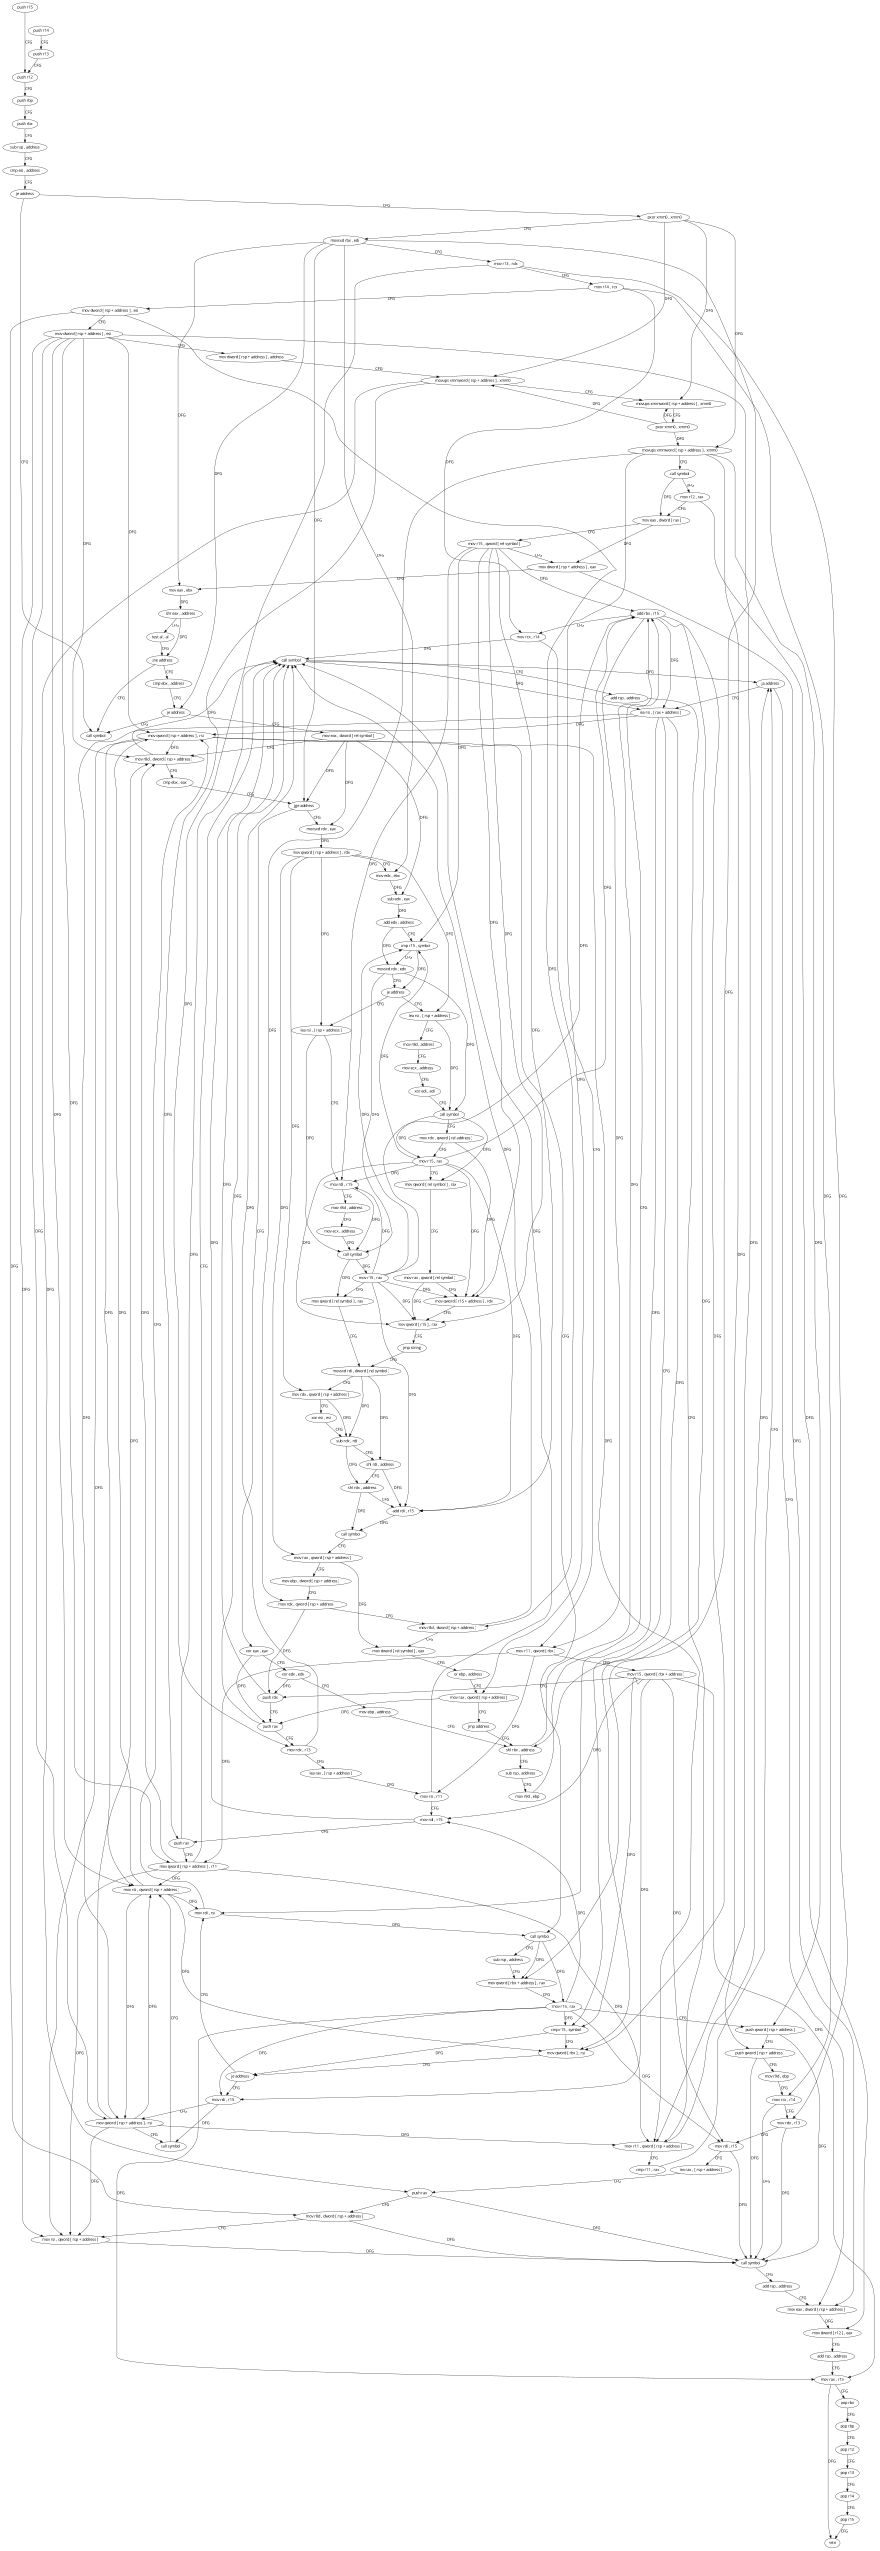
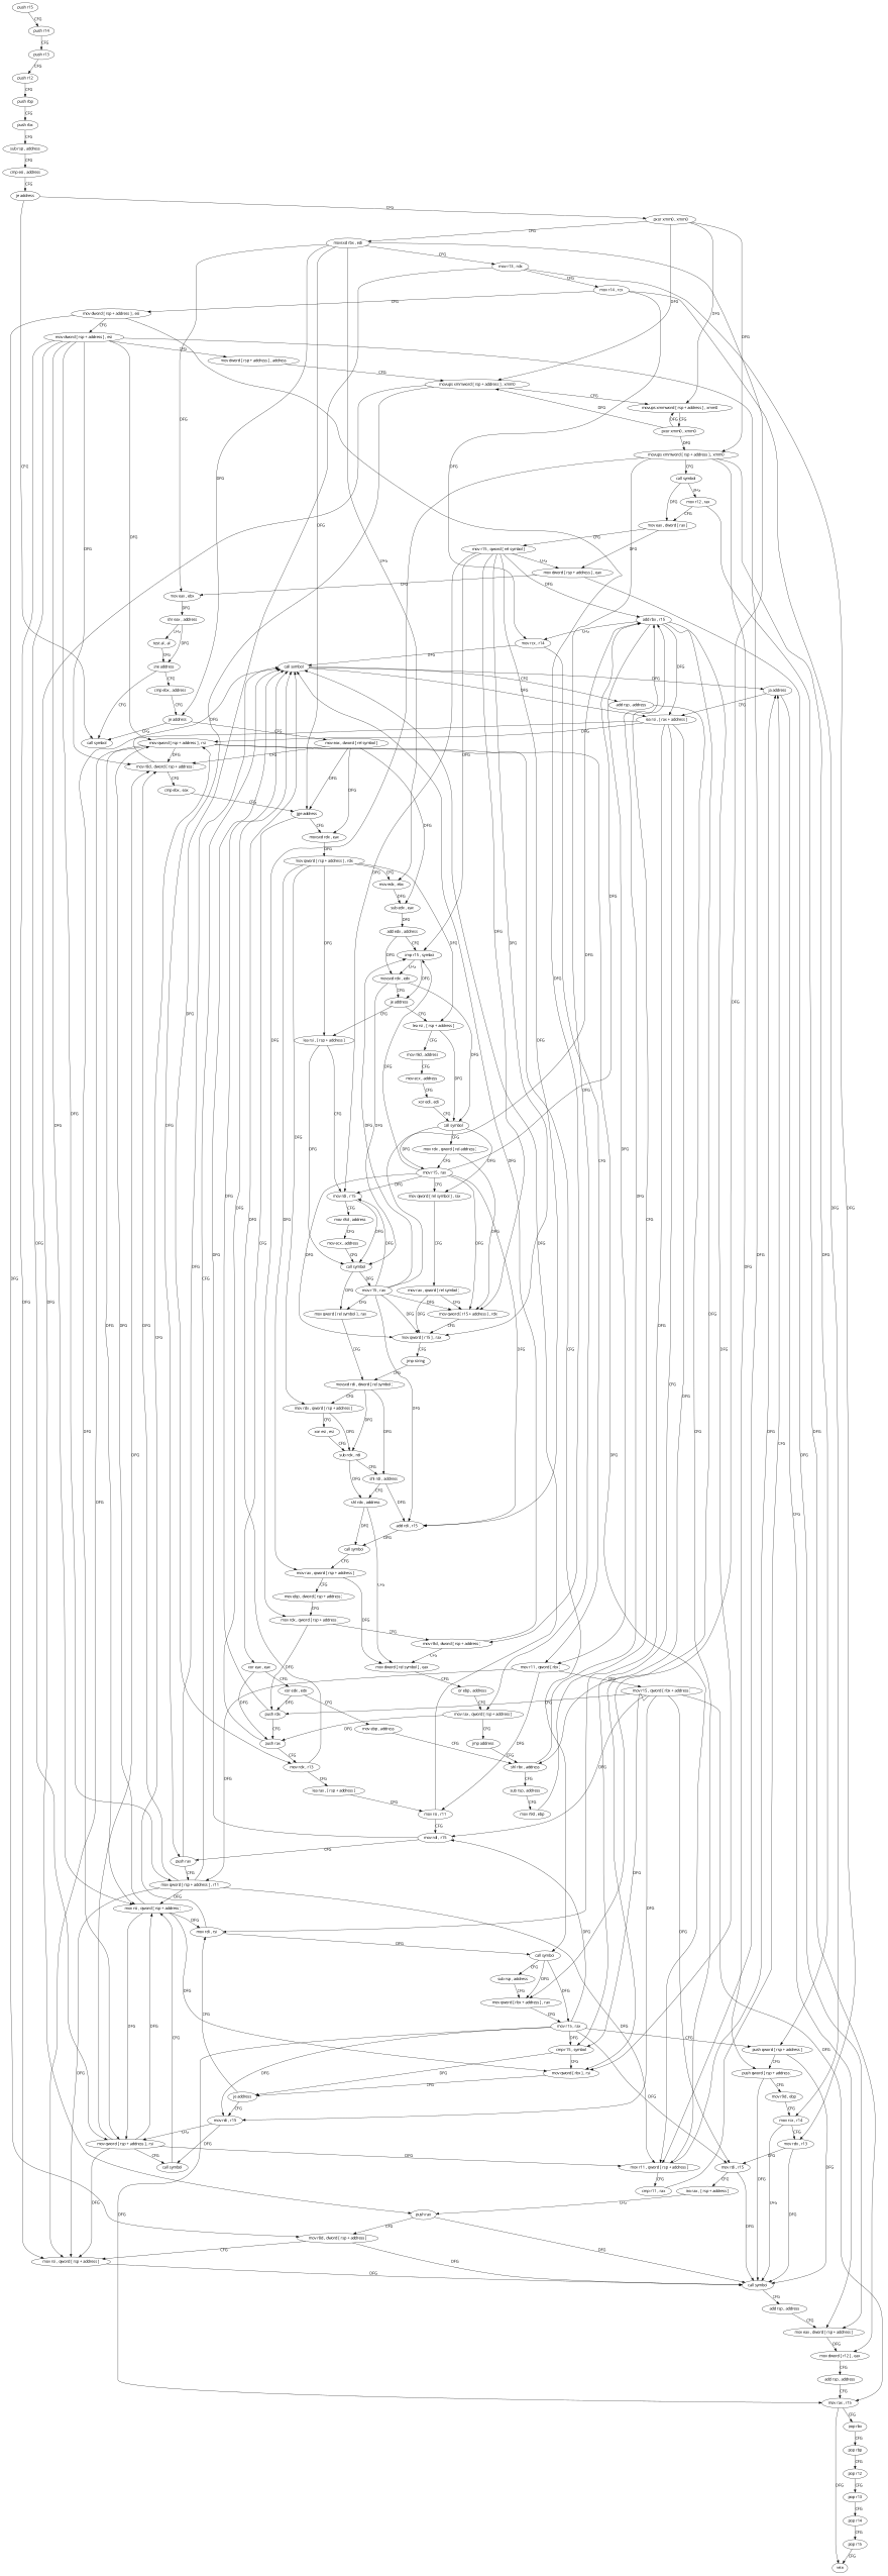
  digraph {
    fontname="Open Sans"
    node [fontname="Open Sans"]
    edge [fontname="Open Sans"]
    n1 [label="push r15"]
    n2 [label="push r14"]
    n3 [label="push r13"]
    n4 [label="push r12"]
    n5 [label="push rbp"]
    n6 [label="push rbx"]
    n7 [label="sub rsp , address"]
    n8 [label="cmp esi , address"]
    n9 [label="je address"]
    n10 [label="call symbol"]
    n11 [label="pxor xmm0 , xmm0"]
    n12 [label="movsxd rbx , edi"]
    n13 [label="movups xmmword [ rsp + address ] , xmm0"]
    n14 [label="movups xmmword [ rsp + address ] , xmm0"]
    n15 [label="movups xmmword [ rsp + address ] , xmm0"]
    n16 [label="mov r13 , rdx"]
    n17 [label="mov eax , ebx"]
    n18 [label="je address"]
    n19 [label="jge address"]
    n20 [label="mov edx , ebx"]
    n21 [label="shl rbx , address"]
    n22 [label="push rax"]
    n23 [label="push rax"]
    n24 [label="pxor xmm0 , xmm0"]
    n25 [label="call symbol"]
    n26 [label="mov rdx , qword [ rsp + address ]"]
    n27 [label="mov rax , qword [ rsp + address ]"]
    n28 [label="push qword [ rsp + address ]"]
    n29 [label="push qword [ rsp + address ]"]
    n30 [label="mov r14 , rcx"]
    n31 [label="mov rdx , r13"]
    n32 [label="mov rdx , r13"]
    n33 [label="shr eax , address"]
    n34 [label="mov eax , dword [ rel symbol ]"]
    n35 [label="movsxd rdx , eax"]
    n36 [label="xor eax , eax"]
    n37 [label="sub edx , eax"]
    n38 [label="add rbx , r15"]
    n39 [label="sub rsp , address"]
    n40 [label="mov dword [ rsp + address ] , esi"]
    n41 [label="mov rcx , r14"]
    n42 [label="mov rcx , r14"]
    n43 [label="call symbol"]
    n44 [label="lea rax , [ rsp + address ]"]
    n45 [label="mov rdi , r15"]
    n46 [label="call symbol"]
    n47 [label="mov dword [ rsp + address ] , esi"]
    n48 [label="mov r8d , dword [ rsp + address ]"]
    n49 [label="mov r8d , dword [ rsp + address ]"]
    n50 [label="mov r11 , qword [ rbx ]"]
    n51 [label="mov dword [ rsp + address ] , address"]
    n52 [label="mov r8d , dword [ rsp + address ]"]
    n53 [label="mov qword [ rsp + address ] , r11"]
    n54 [label="mov r11 , qword [ rsp + address ]"]
    n55 [label="mov qword [ rsp + address ] , rsi"]
    n56 [label="mov rsi , qword [ rsp + address ]"]
    n57 [label="mov qword [ rsp + address ] , rsi"]
    n58 [label="mov rsi , qword [ rsp + address ]"]
    n59 [label="mov dword [ rel symbol ] , eax"]
    n60 [label="cmp ebx , eax"]
    n61 [label="ja address"]
    n62 [label="cmp r11 , rax"]
    n63 [label="call symbol"]
    n64 [label="call symbol"]
    n65 [label="mov qword [ rbx ] , rsi"]
    n66 [label="mov rdi , rsi"]
    n67 [label="mov r12 , rax"]
    n68 [label="mov eax , dword [ rax ]"]
    n69 [label="push rdx"]
    n70 [label="push rax"]
    n71 [label="jmp address"]
    n72 [label="mov r9d , ebp"]
    n73 [label="mov dword [ r12 ] , eax"]
    n74 [label="mov r15 , qword [ rel symbol ]"]
    n75 [label="mov dword [ rsp + address ] , eax"]
    n76 [label="add rsp , address"]
    n77 [label="cmp r15 , symbol"]
    n78 [label="mov qword [ r15 + address ] , rdx"]
    n79 [label="mov qword [ r15 ] , rax"]
    n80 [label="mov rdi , r15"]
    n81 [label="add rdi , r15"]
    n82 [label="mov eax , dword [ rsp + address ]"]
    n83 [label="movsxd rdx , edx"]
    n84 [label="je address"]
    n85 [label="jmp string"]
    n86 [label="call symbol"]
    n87 [label="mov r8d , address"]
    n88 [label="call symbol"]
    n89 [label="lea rsi , [ rax + address ]"]
    n90 [label="mov qword [ rbx + address ] , rax"]
    n91 [label="test al , al"]
    n92 [label="jne address"]
    n93 [label="cmp ebx , address"]
    n94 [label="mov qword [ rsp + address ] , rdx"]
    n95 [label="add edx , address"]
    n96 [label="add rsp , address"]
    n97 [label="xor edx , edx"]
    n98 [label="lea rsi , [ rsp + address ]"]
    n99 [label="lea rsi , [ rsp + address ]"]
    n100 [label="mov rdx , qword [ rsp + address ]"]
    n101 [label="mov rax , qword [ rsp + address ]"]
    n102 [label="mov ebp , address"]
    n103 [label="call symbol"]
    n104 [label="mov r8d , address"]
    n105 [label="sub rdx , rdi"]
    n106 [label="xor esi , esi"]
    n107 [label="mov ebp , dword [ rsp + address ]"]
    n108 [label="mov rdx , qword [ rel address ]"]
    n109 [label="mov r15 , rax"]
    n110 [label="mov qword [ rel symbol ] , rax"]
    n111 [label="mov r15 , rax"]
    n112 [label="mov qword [ rel symbol ] , rax"]
    n113 [label="mov ecx , address"]
    n114 [label="mov r9d , ebp"]
    n115 [label="xor edi , edi"]
    n116 [label="mov rax , qword [ rel symbol ]"]
    n117 [label="movsxd rdi , dword [ rel symbol ]"]
    n118 [label="shl rdi , address"]
    n119 [label="shl rdx , address"]
    n120 [label="mov ecx , address"]
    n121 [label="mov rax , r15"]
    n122 [label="pop rbx"]
    n123 [label=retn]
    n124 [label="pop rbp"]
    n125 [label="pop r12"]
    n126 [label="pop r13"]
    n127 [label="pop r14"]
    n128 [label="pop r15"]
    n129 [label="cmp r15 , symbol"]
    n130 [label="je address"]
    n131 [label="mov rdi , r15"]
    n132 [label="sub rsp , address"]
    n133 [label="mov r15 , rax"]
    n134 [label="or ebp , address"]
    n135 [label="mov r15 , qword [ rbx + address ]"]
    n136 [label="mov rsi , r11"]
    n137 [label="mov rdi , r15"]
    n138 [label="lea rax , [ rsp + address ]"]
    n139 [label="add rsp , address"]
-   n1 -> n4 [label=CFG]
+   n1 -> n2 [label=CFG]
    n2 -> n3 [label=CFG]
    n3 -> n4 [label=CFG]
    n4 -> n5 [label=CFG]
    n5 -> n6 [label=CFG]
    n6 -> n7 [label=CFG]
    n7 -> n8 [label=CFG]
    n8 -> n9 [label=CFG]
    n9 -> n10 [label=CFG]
    n9 -> n11 [label=CFG]
    n11 -> n12 [label=CFG]
    n11 -> n13 [label=DFG]
    n11 -> n14 [label=DFG]
    n11 -> n15 [label=DFG]
    n12 -> n16 [label=CFG]
    n12 -> n17 [label=DFG]
    n12 -> n18 [label=DFG]
    n12 -> n19 [label=DFG]
    n12 -> n20 [label=DFG]
    n12 -> n21 [label=DFG]
    n13 -> n14 [label=CFG]
    n13 -> n22 [label=DFG]
    n13 -> n23 [label=DFG]
    n14 -> n24 [label=CFG]
    n15 -> n25 [label=CFG]
    n15 -> n26 [label=DFG]
    n15 -> n27 [label=DFG]
    n15 -> n28 [label=DFG]
    n15 -> n29 [label=DFG]
    n16 -> n30 [label=CFG]
    n16 -> n31 [label=DFG]
    n16 -> n32 [label=DFG]
    n17 -> n33 [label=DFG]
    n18 -> n10 [label=CFG]
    n18 -> n34 [label=CFG]
    n19 -> n35 [label=CFG]
    n19 -> n36 [label=CFG]
    n20 -> n37 [label=DFG]
    n21 -> n38 [label=DFG]
    n21 -> n39 [label=CFG]
    n22 -> n43 [label=DFG]
    n22 -> n53 [label=CFG]
    n23 -> n46 [label=DFG]
    n23 -> n49 [label=CFG]
    n24 -> n13 [label=DFG]
    n24 -> n14 [label=DFG]
    n24 -> n15 [label=DFG]
    n25 -> n67 [label=DFG]
    n25 -> n68 [label=DFG]
    n26 -> n48 [label=CFG]
    n26 -> n69 [label=DFG]
    n27 -> n70 [label=DFG]
    n27 -> n71 [label=CFG]
    n28 -> n29 [label=CFG]
    n28 -> n46 [label=DFG]
    n29 -> n46 [label=DFG]
    n29 -> n72 [label=CFG]
    n30 -> n40 [label=CFG]
    n30 -> n41 [label=DFG]
    n30 -> n42 [label=DFG]
    n31 -> n43 [label=DFG]
    n31 -> n44 [label=CFG]
    n32 -> n45 [label=CFG]
    n32 -> n46 [label=DFG]
    n33 -> n91 [label=CFG]
    n33 -> n92 [label=DFG]
    n34 -> n19 [label=DFG]
    n34 -> n35 [label=DFG]
    n34 -> n37 [label=DFG]
    n34 -> n52 [label=CFG]
    n35 -> n94 [label=DFG]
    n36 -> n70 [label=DFG]
    n36 -> n97 [label=CFG]
    n37 -> n95 [label=DFG]
    n38 -> n41 [label=CFG]
    n38 -> n50 [label=DFG]
    n38 -> n65 [label=DFG]
    n38 -> n89 [label=DFG]
    n38 -> n90 [label=DFG]
    n39 -> n114 [label=CFG]
    n40 -> n47 [label=CFG]
    n40 -> n48 [label=DFG]
    n40 -> n49 [label=DFG]
    n41 -> n43 [label=DFG]
    n41 -> n50 [label=CFG]
    n42 -> n32 [label=CFG]
    n42 -> n46 [label=DFG]
    n43 -> n61 [label=DFG]
    n43 -> n89 [label=DFG]
    n43 -> n96 [label=CFG]
    n44 -> n136 [label=CFG]
    n45 -> n46 [label=DFG]
    n45 -> n138 [label=CFG]
    n46 -> n139 [label=CFG]
    n47 -> n51 [label=CFG]
    n47 -> n52 [label=DFG]
    n47 -> n53 [label=DFG]
    n47 -> n54 [label=DFG]
    n47 -> n55 [label=DFG]
    n47 -> n56 [label=DFG]
    n47 -> n57 [label=DFG]
    n47 -> n58 [label=DFG]
    n48 -> n43 [label=DFG]
    n48 -> n59 [label=CFG]
    n49 -> n46 [label=DFG]
    n49 -> n56 [label=CFG]
    n50 -> n53 [label=DFG]
    n50 -> n135 [label=CFG]
    n50 -> n136 [label=DFG]
    n51 -> n13 [label=CFG]
    n52 -> n43 [label=DFG]
    n52 -> n60 [label=CFG]
    n53 -> n43 [label=CFG]
    n53 -> n52 [label=DFG]
    n53 -> n54 [label=DFG]
    n53 -> n56 [label=DFG]
    n53 -> n58 [label=DFG]
    n54 -> n61 [label=DFG]
    n54 -> n62 [label=CFG]
    n55 -> n52 [label=DFG]
    n55 -> n54 [label=DFG]
    n55 -> n56 [label=DFG]
    n55 -> n58 [label=DFG]
    n55 -> n63 [label=CFG]
    n56 -> n46 [label=DFG]
    n57 -> n52 [label=DFG]
    n57 -> n54 [label=DFG]
    n57 -> n56 [label=DFG]
    n57 -> n58 [label=DFG]
    n57 -> n64 [label=CFG]
    n58 -> n55 [label=DFG]
    n58 -> n57 [label=DFG]
    n58 -> n65 [label=DFG]
    n58 -> n66 [label=DFG]
    n59 -> n134 [label=CFG]
    n60 -> n19 [label=CFG]
    n61 -> n82 [label=CFG]
    n61 -> n89 [label=CFG]
    n62 -> n61 [label=CFG]
    n63 -> n90 [label=DFG]
    n63 -> n132 [label=CFG]
    n63 -> n133 [label=DFG]
    n64 -> n58 [label=CFG]
    n65 -> n130 [label=CFG]
    n66 -> n55 [label=CFG]
    n66 -> n63 [label=DFG]
    n67 -> n68 [label=CFG]
    n67 -> n73 [label=DFG]
    n68 -> n74 [label=CFG]
    n68 -> n75 [label=DFG]
    n69 -> n43 [label=DFG]
    n69 -> n70 [label=CFG]
    n70 -> n31 [label=CFG]
    n70 -> n43 [label=DFG]
    n71 -> n21 [label=CFG]
    n72 -> n42 [label=CFG]
    n73 -> n76 [label=CFG]
    n74 -> n38 [label=DFG]
    n74 -> n75 [label=CFG]
    n74 -> n77 [label=DFG]
    n74 -> n78 [label=DFG]
    n74 -> n79 [label=DFG]
    n74 -> n80 [label=DFG]
    n74 -> n81 [label=DFG]
    n75 -> n17 [label=CFG]
    n75 -> n82 [label=DFG]
    n76 -> n121 [label=CFG]
    n77 -> n83 [label=CFG]
    n77 -> n84 [label=DFG]
    n78 -> n79 [label=CFG]
    n79 -> n85 [label=CFG]
    n80 -> n86 [label=DFG]
    n80 -> n87 [label=CFG]
    n81 -> n88 [label=DFG]
    n82 -> n73 [label=DFG]
    n83 -> n84 [label=CFG]
    n83 -> n86 [label=DFG]
    n83 -> n103 [label=DFG]
    n84 -> n98 [label=CFG]
    n84 -> n99 [label=CFG]
    n85 -> n117 [label=CFG]
    n86 -> n111 [label=DFG]
    n86 -> n112 [label=DFG]
    n87 -> n120 [label=CFG]
    n88 -> n101 [label=CFG]
    n89 -> n55 [label=DFG]
    n89 -> n57 [label=DFG]
    n89 -> n65 [label=DFG]
    n89 -> n66 [label=DFG]
    n89 -> n129 [label=CFG]
    n90 -> n133 [label=CFG]
    n91 -> n92 [label=CFG]
    n92 -> n10 [label=CFG]
    n92 -> n93 [label=CFG]
    n93 -> n18 [label=CFG]
    n94 -> n20 [label=CFG]
    n94 -> n98 [label=DFG]
    n94 -> n99 [label=DFG]
    n94 -> n100 [label=DFG]
    n94 -> n101 [label=DFG]
    n95 -> n77 [label=CFG]
    n95 -> n83 [label=DFG]
    n96 -> n54 [label=CFG]
    n97 -> n69 [label=DFG]
    n97 -> n102 [label=CFG]
    n98 -> n103 [label=DFG]
    n98 -> n104 [label=CFG]
    n99 -> n80 [label=CFG]
    n99 -> n86 [label=DFG]
    n100 -> n105 [label=DFG]
    n100 -> n106 [label=CFG]
    n101 -> n59 [label=DFG]
    n101 -> n107 [label=CFG]
    n102 -> n21 [label=CFG]
    n103 -> n108 [label=CFG]
    n103 -> n109 [label=DFG]
    n103 -> n110 [label=DFG]
    n104 -> n113 [label=CFG]
    n105 -> n118 [label=CFG]
    n105 -> n119 [label=DFG]
    n106 -> n105 [label=CFG]
    n107 -> n26 [label=CFG]
    n108 -> n78 [label=DFG]
    n108 -> n109 [label=CFG]
    n109 -> n38 [label=DFG]
    n109 -> n77 [label=DFG]
    n109 -> n78 [label=DFG]
    n109 -> n79 [label=DFG]
    n109 -> n80 [label=DFG]
    n109 -> n81 [label=DFG]
    n109 -> n110 [label=CFG]
    n110 -> n116 [label=CFG]
    n111 -> n38 [label=DFG]
    n111 -> n77 [label=DFG]
    n111 -> n78 [label=DFG]
    n111 -> n79 [label=DFG]
    n111 -> n80 [label=DFG]
    n111 -> n81 [label=DFG]
    n111 -> n112 [label=CFG]
    n112 -> n117 [label=CFG]
    n113 -> n115 [label=CFG]
    n114 -> n38 [label=CFG]
    n115 -> n103 [label=CFG]
    n116 -> n78 [label=CFG]
    n116 -> n79 [label=DFG]
    n117 -> n100 [label=CFG]
    n117 -> n105 [label=DFG]
    n117 -> n118 [label=DFG]
    n118 -> n81 [label=DFG]
    n118 -> n119 [label=CFG]
-   n119 -> n81 [label=CFG]
+   n119 -> n59 [label=CFG]
    n119 -> n88 [label=DFG]
    n120 -> n86 [label=CFG]
    n121 -> n122 [label=CFG]
    n121 -> n123 [label=DFG]
    n122 -> n124 [label=CFG]
    n124 -> n125 [label=CFG]
    n125 -> n126 [label=CFG]
    n126 -> n127 [label=CFG]
    n127 -> n128 [label=CFG]
    n128 -> n123 [label=CFG]
    n129 -> n65 [label=CFG]
    n129 -> n130 [label=DFG]
    n130 -> n66 [label=CFG]
    n130 -> n131 [label=CFG]
    n131 -> n57 [label=CFG]
    n131 -> n64 [label=DFG]
    n132 -> n90 [label=CFG]
    n133 -> n28 [label=CFG]
    n133 -> n45 [label=DFG]
    n133 -> n121 [label=DFG]
    n133 -> n129 [label=DFG]
    n133 -> n131 [label=DFG]
    n133 -> n137 [label=DFG]
    n134 -> n27 [label=CFG]
    n135 -> n45 [label=DFG]
    n135 -> n69 [label=CFG]
    n135 -> n121 [label=DFG]
    n135 -> n129 [label=DFG]
    n135 -> n131 [label=DFG]
    n135 -> n137 [label=DFG]
    n136 -> n43 [label=DFG]
    n136 -> n137 [label=CFG]
    n137 -> n22 [label=CFG]
    n137 -> n43 [label=DFG]
    n138 -> n23 [label=CFG]
    n139 -> n82 [label=CFG]
  }
